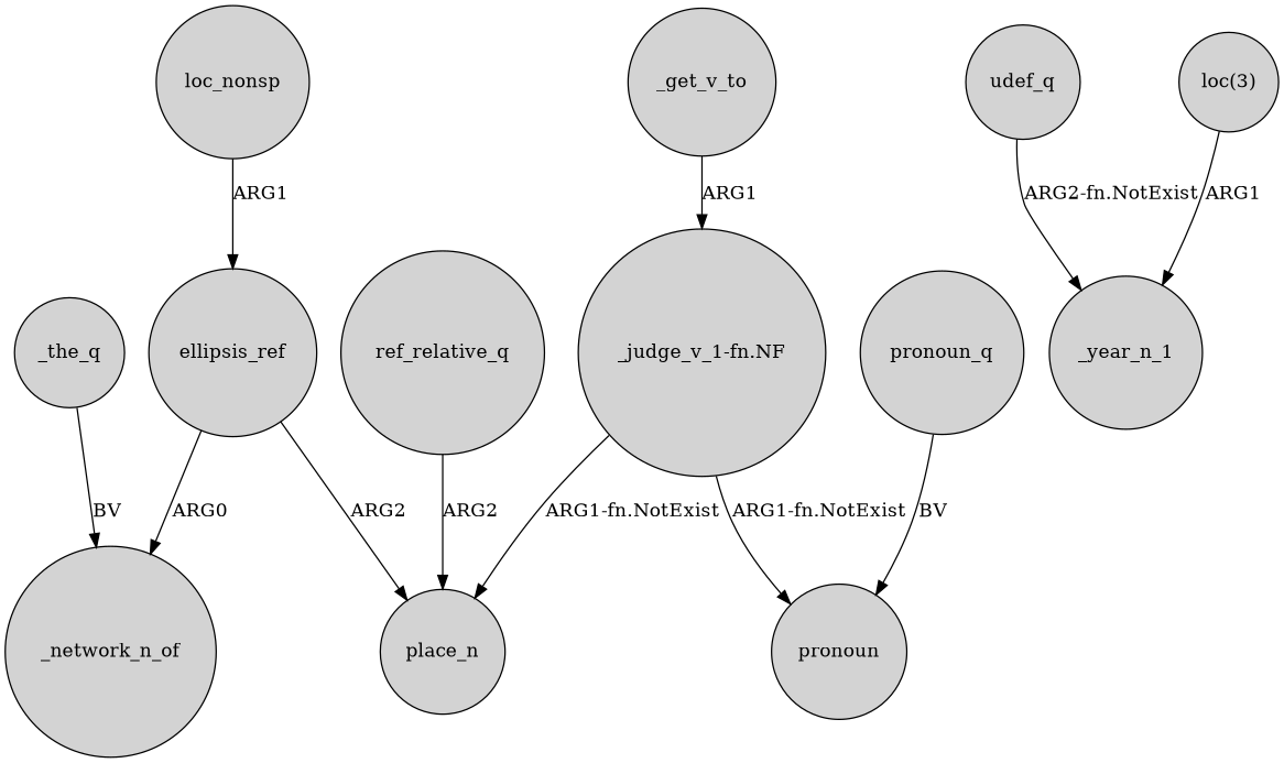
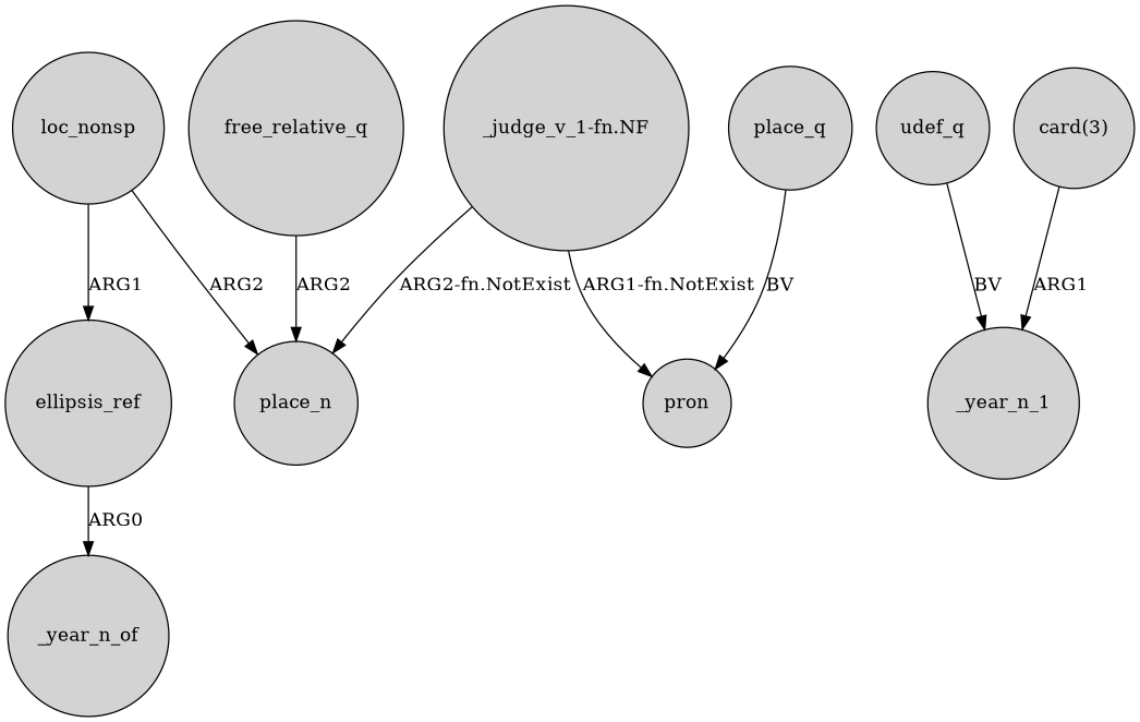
  digraph {
    node [shape=circle style=filled]
-   _the_q
-   _network_n_of
+   _network_n_of [label=_year_n_of]
    ellipsis_ref
    loc_nonsp
    place_n
    udef_q
    _year_n_1
-   free_relative_q [label=ref_relative_q]
+   free_relative_q
    "_judge_v_1-fn.NF"
-   pron [label=pronoun]
-   "card(3)" [label="loc(3)"]
-   _get_v_to
-   pronoun_q
-   _the_q -> _network_n_of [label=BV]
+   pron
+   "card(3)"
+   pronoun_q [label=place_q]
    ellipsis_ref -> _network_n_of [label=ARG0]
    loc_nonsp -> ellipsis_ref [label=ARG1]
-   ellipsis_ref -> place_n [label=ARG2]
-   udef_q -> _year_n_1 [label="ARG2-fn.NotExist"]
+   loc_nonsp -> place_n [label=ARG2]
+   udef_q -> _year_n_1 [label=BV]
    free_relative_q -> place_n [label=ARG2]
-   "_judge_v_1-fn.NF" -> place_n [label="ARG1-fn.NotExist"]
+   "_judge_v_1-fn.NF" -> place_n [label="ARG2-fn.NotExist"]
    "_judge_v_1-fn.NF" -> pron [label="ARG1-fn.NotExist"]
    "card(3)" -> _year_n_1 [label=ARG1]
-   _get_v_to -> "_judge_v_1-fn.NF" [label=ARG1]
    pronoun_q -> pron [label=BV]
  }
